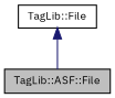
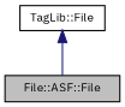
  digraph {
    fontname="IBM Plex Sans"
    node [color=black fontname="IBM Plex Sans" fontsize=10 shape=record style=filled]
-   n1 [fillcolor=grey75 fontcolor=black height=0.2 label="TagLib::ASF::File" width=0.4]
+   n1 [fillcolor=grey75 fontcolor=black height=0.2 label="File::ASF::File" width=0.4]
    n2 [fillcolor=white height=0.2 label="TagLib::File" width=0.4]
    n2 -> n1 [color=midnightblue dir=back fontname="IBM Plex Sans" fontsize=10 labelfontname=Helvetica labelfontsize=10 style=solid]
  }
